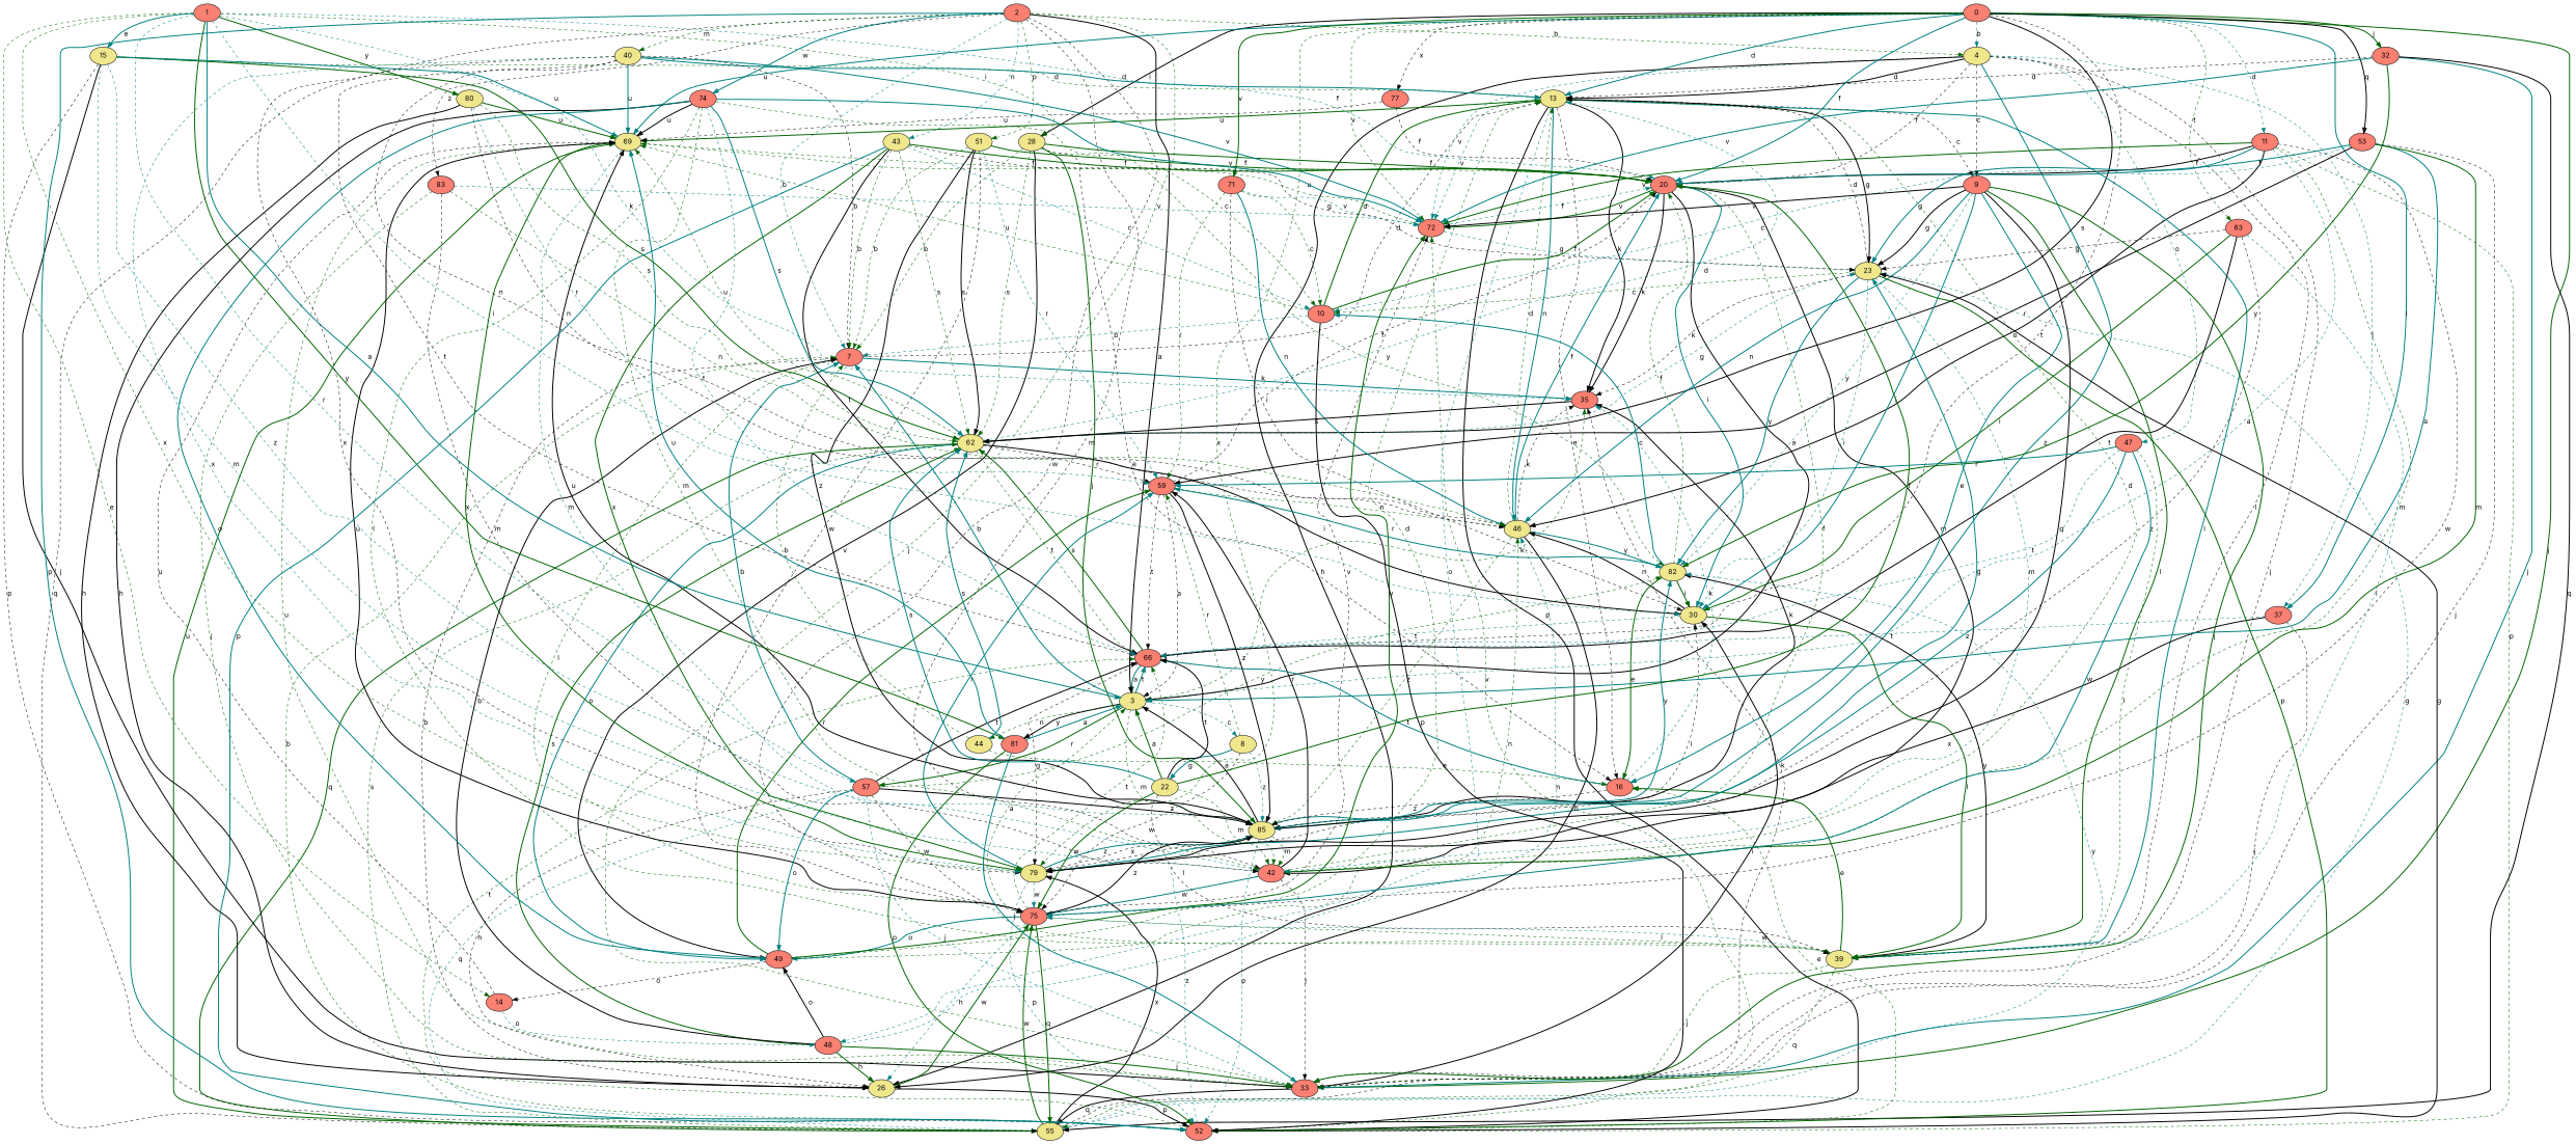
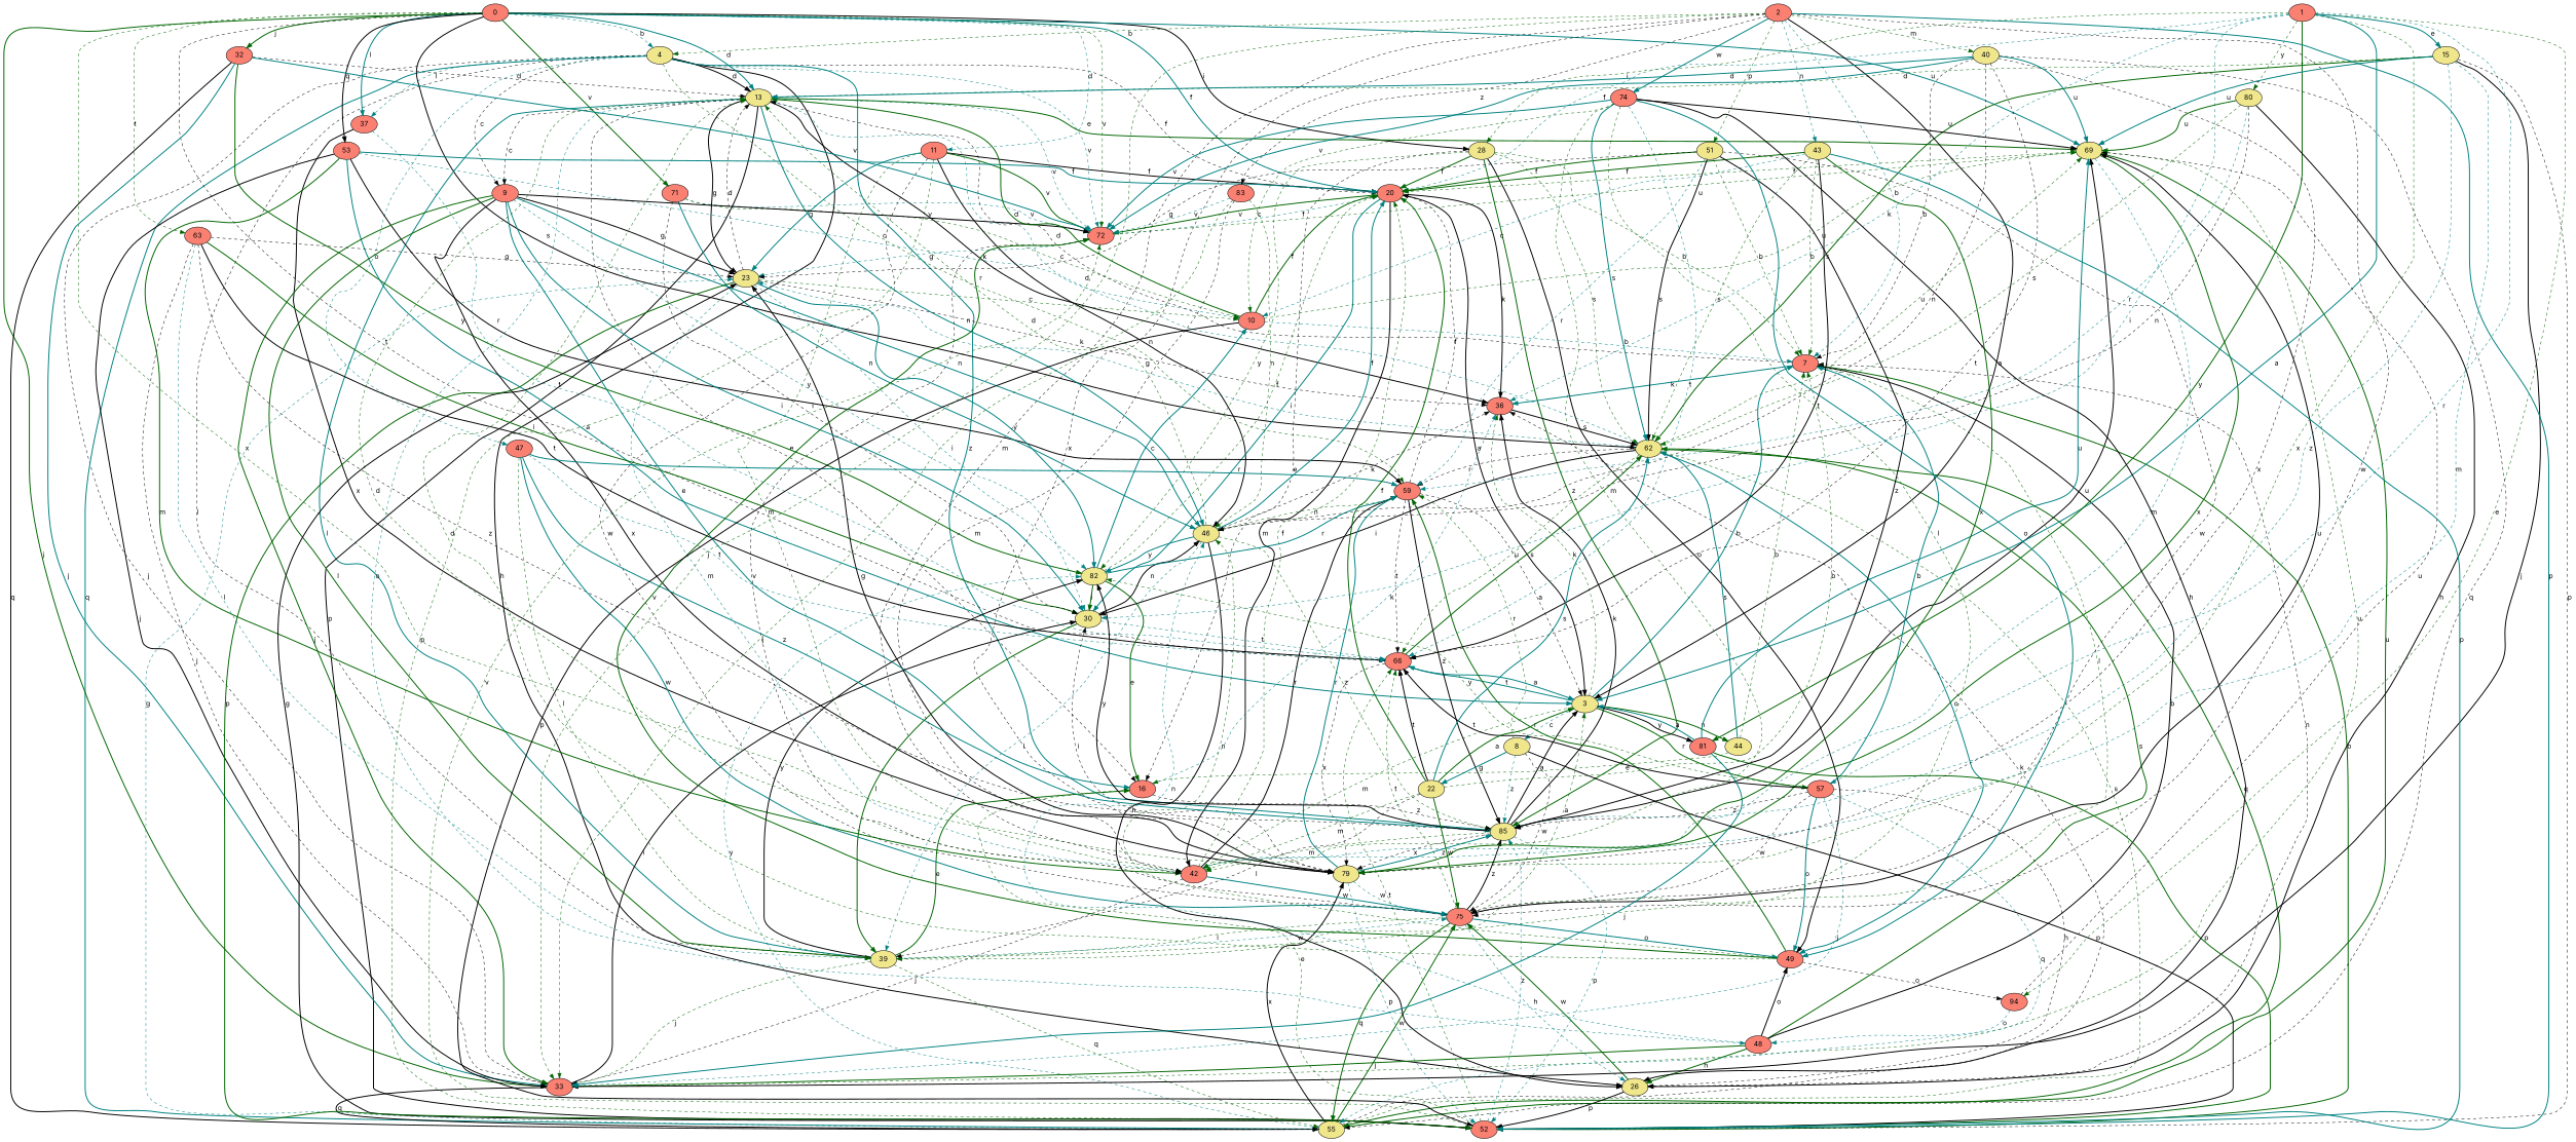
  strict digraph {
    fontname=Inter
    node [fillcolor=salmon fontname=Inter style=filled]
    edge [color=black fontname=Inter style=dashed]
    4 [fillcolor=khaki]
    0
    11
    13 [fillcolor=khaki]
    20
    28 [fillcolor=khaki]
    32
    33
    37
    53
    62 [fillcolor=khaki]
    63
    66
    69 [fillcolor=khaki]
    71
    72
-   77
    79 [fillcolor=khaki]
    9
    26 [fillcolor=khaki]
    39 [fillcolor=khaki]
    47
    55 [fillcolor=khaki]
    85 [fillcolor=khaki]
    3 [fillcolor=khaki]
    42
    52
    75
    23 [fillcolor=khaki]
    46 [fillcolor=khaki]
-   36 [label=35]
+   36
    16
    48
    30 [fillcolor=khaki]
    7
    82 [fillcolor=khaki]
    49
    59
    10
    1
-   14
+   14 [label=94]
    15 [fillcolor=khaki]
    57
    80 [fillcolor=khaki]
    81
    8 [fillcolor=khaki]
    44 [fillcolor=khaki]
    2
    40 [fillcolor=khaki]
    43 [fillcolor=khaki]
    51 [fillcolor=khaki]
    74
    83
    22 [fillcolor=khaki]
    4 -> 13 [label=d style=bold]
    4 -> 20 [label=f]
    4 -> 33 [label=j]
    4 -> 37 [color=teal label=l]
    4 -> 72 [color=teal label=v]
    4 -> 9 [label=c]
    4 -> 26 [label=h style=bold]
    4 -> 39 [label=l]
    4 -> 47 [color=teal label=o]
+   4 -> 55 [color=teal label=q style=bold]
    4 -> 85 [color=teal label=z style=bold]
    0 -> 4 [color=teal label=b]
    0 -> 11 [color=teal label=d]
    0 -> 13 [color=teal label=d style=bold]
    0 -> 20 [color=teal label=f style=bold]
    0 -> 28 [label=i style=bold]
    0 -> 32 [color=darkgreen label=j style=bold]
    0 -> 33 [color=darkgreen label=j style=bold]
    0 -> 37 [color=teal label=l style=bold]
    0 -> 53 [label=q style=bold]
    0 -> 62 [label=s style=bold]
    0 -> 63 [color=darkgreen label=t]
    0 -> 66 [label=t]
    0 -> 69 [color=teal label=u style=bold]
    0 -> 71 [color=darkgreen label=v style=bold]
    0 -> 72 [color=darkgreen label=v]
-   0 -> 77 [label=x]
    0 -> 79 [color=darkgreen label=x]
    11 -> 20 [label=f style=bold]
    11 -> 72 [color=darkgreen label=v style=bold]
-   11 -> 3 [color=teal label=a]
    11 -> 42 [color=darkgreen label=m]
    11 -> 52 [color=darkgreen label=p]
    11 -> 75 [label=w]
    11 -> 23 [color=teal label=g style=bold]
    11 -> 46 [label=n style=bold]
-   13 -> 69 [color=darkgreen label=u style=bold]
+   13 -> 69 [color=darkgreen label=e style=bold]
    13 -> 72 [color=teal label=v]
    13 -> 9 [label=c]
    13 -> 39 [color=teal label=l style=bold]
    13 -> 52 [label=p style=bold]
    13 -> 23 [label=g style=bold]
    13 -> 46 [color=teal label=n style=bold]
    13 -> 36 [label=k style=bold]
    13 -> 16 [label=e]
    13 -> 48 [color=teal label=o]
    20 -> 72 [color=darkgreen label=v style=bold]
    20 -> 3 [label=a style=bold]
    20 -> 42 [label=m style=bold]
    20 -> 36 [label=k style=bold]
    20 -> 30 [color=teal label=i style=bold]
    28 -> 20 [color=darkgreen label=f style=bold]
    28 -> 62 [color=darkgreen label=s]
-   28 -> 85 [color=darkgreen label=j style=bold]
+   28 -> 85 [color=darkgreen label=z style=bold]
    28 -> 16 [label=e]
    28 -> 7 [color=darkgreen label=b]
    28 -> 82 [color=darkgreen label=y]
-   28 -> 49 [label=v style=bold]
+   28 -> 49 [label=o style=bold]
    32 -> 13 [label=d]
    32 -> 33 [color=teal label=j style=bold]
    32 -> 72 [color=teal label=v style=bold]
    32 -> 55 [label=q style=bold]
    32 -> 82 [color=darkgreen label=y style=bold]
    33 -> 69 [color=darkgreen label=u]
    33 -> 55 [label=q style=bold]
    33 -> 30 [label=i style=bold]
    37 -> 66 [color=teal label=t]
    37 -> 79 [label=x style=bold]
    53 -> 20 [color=teal label=f style=bold]
-   53 -> 33 [label=j]
+   53 -> 33 [label=j style=bold]
    53 -> 3 [color=teal label=a style=bold]
    53 -> 42 [color=darkgreen label=m style=bold]
    53 -> 59 [label=r style=bold]
    53 -> 10 [color=teal label=c]
    62 -> 13 [color=teal label=d]
-   62 -> 66 [color=darkgreen label=t]
+   62 -> 66 [color=darkgreen label=u]
    62 -> 69 [color=darkgreen label=u]
    62 -> 55 [color=darkgreen label=q style=bold]
    62 -> 23 [color=teal label=g]
    62 -> 30 [label=i style=bold]
    62 -> 49 [color=teal label=o style=bold]
    62 -> 59 [label=r]
-   37 -> 33 [label=j]
+   63 -> 33 [label=j]
    63 -> 66 [label=t style=bold]
    63 -> 39 [color=teal label=l]
    63 -> 85 [label=z]
    63 -> 23 [label=g]
    63 -> 30 [color=darkgreen label=i style=bold]
    66 -> 62 [color=darkgreen label=s style=bold]
-   66 -> 79 [label=g]
+   66 -> 79 [label=x]
    66 -> 3 [color=teal label=a style=bold]
    69 -> 20 [color=darkgreen label=f]
    69 -> 79 [color=darkgreen label=x style=bold]
    69 -> 42 [color=teal label=m]
    71 -> 72 [color=teal label=v]
    71 -> 46 [color=teal label=n style=bold]
    71 -> 30 [label=i]
-   71 -> 59 [color=darkgreen label=r]
+   4 -> 59 [color=darkgreen label=r]
    71 -> 10 [color=darkgreen label=c]
    72 -> 20 [color=teal label=f]
    72 -> 69 [color=darkgreen label=u]
    72 -> 23 [color=teal label=g]
-   77 -> 20 [label=f]
-   77 -> 69 [label=u]
    79 -> 85 [color=teal label=z style=bold]
    79 -> 52 [color=teal label=p]
    79 -> 75 [color=teal label=w]
-   79 -> 23 [color=teal label=g style=bold]
+   79 -> 23 [label=g style=bold]
    79 -> 30 [label=i]
    79 -> 59 [color=teal label=r style=bold]
    9 -> 33 [color=darkgreen label=j style=bold]
    9 -> 72 [label=v style=bold]
-   9 -> 79 [label=q style=bold]
+   9 -> 79 [label=x style=bold]
    9 -> 39 [color=darkgreen label=l style=bold]
    9 -> 23 [label=g style=bold]
    9 -> 46 [color=teal label=n style=bold]
    9 -> 16 [color=teal label=e style=bold]
    9 -> 30 [color=teal label=i style=bold]
    9 -> 82 [color=teal label=y]
    26 -> 52 [label=p style=bold]
    26 -> 75 [color=darkgreen label=w style=bold]
-   26 -> 7 [label=b]
+   26 -> 7 [label=n]
    39 -> 33 [color=darkgreen label=j]
    39 -> 55 [color=darkgreen label=q]
    39 -> 75 [color=teal label=w]
    39 -> 16 [color=darkgreen label=e style=bold]
    39 -> 82 [label=y style=bold]
    47 -> 66 [color=teal label=t]
    47 -> 39 [color=darkgreen label=l]
    47 -> 85 [color=teal label=z style=bold]
    47 -> 75 [color=teal label=w style=bold]
    47 -> 59 [color=teal label=r style=bold]
    55 -> 62 [color=darkgreen label=s]
    55 -> 69 [color=darkgreen label=u style=bold]
    55 -> 79 [label=x style=bold]
    55 -> 75 [color=darkgreen label=w style=bold]
    55 -> 23 [color=teal label=g]
    55 -> 36 [label=k]
    55 -> 82 [color=teal label=y]
    85 -> 69 [label=u style=bold]
    85 -> 79 [label=x]
    85 -> 3 [label=a style=bold]
    85 -> 42 [color=darkgreen label=m]
    85 -> 52 [color=teal label=p]
    85 -> 36 [label=k style=bold]
-   85 -> 82 [color=teal label=y style=bold]
+   85 -> 82 [label=y style=bold]
    3 -> 66 [color=teal label=t style=bold]
    3 -> 42 [color=darkgreen label=m]
    3 -> 36 [color=darkgreen label=k]
    3 -> 7 [color=teal label=b style=bold]
    3 -> 57 [color=darkgreen label=r style=bold]
    3 -> 81 [label=y style=bold]
    3 -> 8 [color=teal label=c]
-   3 -> 44 [color=darkgreen label=n]
+   3 -> 44 [color=darkgreen label=n style=bold]
    42 -> 13 [color=darkgreen label=d]
    42 -> 20 [color=darkgreen label=f]
    42 -> 33 [label=j]
    42 -> 75 [color=teal label=w style=bold]
    42 -> 59 [label=r style=bold]
    52 -> 66 [color=darkgreen label=t]
    52 -> 72 [color=darkgreen label=v]
    52 -> 85 [color=teal label=z]
    52 -> 23 [label=g style=bold]
    52 -> 16 [color=darkgreen label=e]
-   52 -> 7 [color=darkgreen label=b]
+   52 -> 7 [color=darkgreen label=b style=bold]
    75 -> 66 [color=darkgreen label=t]
    75 -> 69 [label=u style=bold]
    75 -> 72 [label=v]
    75 -> 26 [color=teal label=h]
    75 -> 39 [color=darkgreen label=l]
    75 -> 55 [color=darkgreen label=q style=bold]
    75 -> 85 [label=z style=bold]
    75 -> 3 [color=darkgreen label=a]
    75 -> 49 [color=teal label=o style=bold]
    23 -> 13 [label=d]
    23 -> 42 [color=teal label=m]
    23 -> 52 [color=darkgreen label=p style=bold]
    23 -> 36 [label=k]
    23 -> 30 [color=teal label=i]
    23 -> 82 [color=teal label=y style=bold]
    23 -> 10 [color=darkgreen label=c]
    46 -> 13 [color=darkgreen label=d]
    46 -> 20 [color=teal label=f style=bold]
    46 -> 26 [label=h style=bold]
+   46 -> 39 [color=teal label=l]
    46 -> 85 [color=darkgreen label=z]
    46 -> 36 [label=k]
    46 -> 82 [color=teal label=y style=bold]
    36 -> 62 [label=s style=bold]
-   16 -> 66 [color=teal label=t style=bold]
    16 -> 85 [label=z]
    16 -> 36 [color=teal label=k]
    48 -> 33 [color=darkgreen label=j style=bold]
    48 -> 62 [color=darkgreen label=s style=bold]
    48 -> 26 [color=darkgreen label=h style=bold]
    48 -> 46 [color=teal label=n]
    48 -> 7 [label=b style=bold]
    48 -> 49 [label=o style=bold]
    30 -> 66 [color=teal label=t]
    30 -> 39 [color=darkgreen label=l style=bold]
    30 -> 46 [label=n style=bold]
    7 -> 13 [label=d]
    7 -> 39 [color=darkgreen label=l]
    7 -> 36 [color=teal label=k style=bold]
    82 -> 20 [color=darkgreen label=f]
    82 -> 16 [color=darkgreen label=e style=bold]
    82 -> 30 [color=darkgreen label=i style=bold]
    82 -> 59 [color=teal label=r style=bold]
    82 -> 10 [color=teal label=c style=bold]
    49 -> 13 [color=darkgreen label=d]
    49 -> 72 [color=darkgreen label=v style=bold]
    49 -> 46 [color=darkgreen label=n]
    49 -> 59 [color=darkgreen label=r style=bold]
    49 -> 14 [label=o]
    59 -> 20 [label=f]
    59 -> 66 [label=t]
    59 -> 85 [label=z style=bold]
    59 -> 3 [label=a]
    59 -> 46 [color=darkgreen label=n]
    10 -> 13 [color=darkgreen label=d style=bold]
    10 -> 20 [color=darkgreen label=f style=bold]
    10 -> 69 [color=darkgreen label=u]
    10 -> 52 [label=p style=bold]
    10 -> 7 [color=teal label=b]
    1 -> 20 [color=teal label=f]
    1 -> 28 [color=darkgreen label=i]
    1 -> 79 [color=darkgreen label=x]
    1 -> 3 [color=teal label=a style=bold]
    1 -> 36 [color=teal label=k]
    1 -> 30 [color=teal label=i]
    1 -> 14 [color=darkgreen label=e]
    1 -> 15 [color=teal label=e style=bold]
    1 -> 57 [color=teal label=r]
-   1 -> 80 [color=darkgreen label=y style=bold]
+   1 -> 80 [color=darkgreen label=y]
    1 -> 81 [color=darkgreen label=y style=bold]
    14 -> 69 [label=u]
    14 -> 48 [color=teal label=o]
    15 -> 13 [color=darkgreen label=d]
    15 -> 33 [label=j style=bold]
    15 -> 62 [color=darkgreen label=s style=bold]
    15 -> 69 [color=teal label=u style=bold]
    15 -> 85 [color=teal label=z]
    15 -> 42 [color=teal label=m]
    15 -> 52 [label=p]
    57 -> 33 [color=teal label=j]
    57 -> 66 [label=t style=bold]
    57 -> 26 [label=h]
    57 -> 55 [color=teal label=q]
-   57 -> 85 [label=z style=bold]
+   57 -> 85 [label=z]
    57 -> 75 [label=w]
    57 -> 7 [color=teal label=b style=bold]
    57 -> 82 [color=darkgreen label=y]
    57 -> 49 [color=teal label=o style=bold]
    80 -> 62 [color=darkgreen label=s]
    80 -> 69 [color=darkgreen label=u style=bold]
    80 -> 26 [label=h style=bold]
    80 -> 46 [label=n]
    80 -> 59 [color=teal label=r]
    81 -> 33 [color=teal label=j style=bold]
    81 -> 69 [color=teal label=u style=bold]
    81 -> 3 [color=teal label=a style=bold]
    81 -> 52 [color=darkgreen label=p style=bold]
    8 -> 85 [color=teal label=z]
+   8 -> 52 [label=p style=bold]
    8 -> 75 [label=w]
    8 -> 59 [color=darkgreen label=r]
    8 -> 22 [color=teal label=g style=bold]
    44 -> 62 [color=teal label=s style=bold]
    44 -> 16 [color=darkgreen label=e]
    44 -> 7 [color=darkgreen label=b]
    2 -> 4 [color=darkgreen label=b]
    2 -> 33 [color=darkgreen label=j]
    2 -> 79 [label=x]
    2 -> 3 [label=a style=bold]
    2 -> 42 [label=m]
    2 -> 52 [color=teal label=p style=bold]
    2 -> 75 [label=w]
    2 -> 7 [color=teal label=b]
    2 -> 40 [color=darkgreen label=m]
    2 -> 43 [color=teal label=n]
    2 -> 51 [color=darkgreen label=p]
    2 -> 74 [color=teal label=w style=bold]
    2 -> 83 [label=z]
    40 -> 13 [color=teal label=d style=bold]
    40 -> 66 [label=t]
    40 -> 69 [color=teal label=u style=bold]
    40 -> 72 [color=teal label=v style=bold]
-   40 -> 79 [color=teal label=x]
+   40 -> 79 [label=x]
    40 -> 55 [label=q]
    40 -> 46 [label=n]
    40 -> 7 [label=b]
    43 -> 20 [color=darkgreen label=f style=bold]
    43 -> 62 [color=darkgreen label=s]
    43 -> 66 [label=t style=bold]
    43 -> 79 [color=darkgreen label=x style=bold]
    43 -> 52 [color=teal label=p style=bold]
    43 -> 7 [color=darkgreen label=b]
    43 -> 10 [color=teal label=c]
    51 -> 20 [color=darkgreen label=f style=bold]
    51 -> 62 [label=s style=bold]
    51 -> 85 [label=z style=bold]
    51 -> 75 [label=w]
-   43 -> 23 [label=g]
+   51 -> 23 [label=g]
    51 -> 7 [color=darkgreen label=b]
    51 -> 59 [color=teal label=r]
    74 -> 62 [color=teal label=s style=bold]
    74 -> 66 [color=teal label=t]
    74 -> 69 [label=u style=bold]
    74 -> 72 [color=teal label=v style=bold]
    74 -> 26 [label=h style=bold]
    74 -> 39 [color=darkgreen label=l]
    74 -> 42 [color=darkgreen label=m]
    74 -> 49 [color=teal label=o style=bold]
    74 -> 10 [color=darkgreen label=c]
    83 -> 33 [color=darkgreen label=j]
    83 -> 72 [color=teal label=v]
    83 -> 42 [label=m]
    83 -> 46 [color=darkgreen label=n]
    22 -> 20 [color=darkgreen label=f style=bold]
    22 -> 62 [color=teal label=s style=bold]
    22 -> 66 [label=t style=bold]
    22 -> 39 [label=l]
    22 -> 3 [color=darkgreen label=a style=bold]
    22 -> 42 [color=darkgreen label=m]
    22 -> 75 [color=darkgreen label=w style=bold]
+   22 -> 7 [color=darkgreen label=b]
  }
